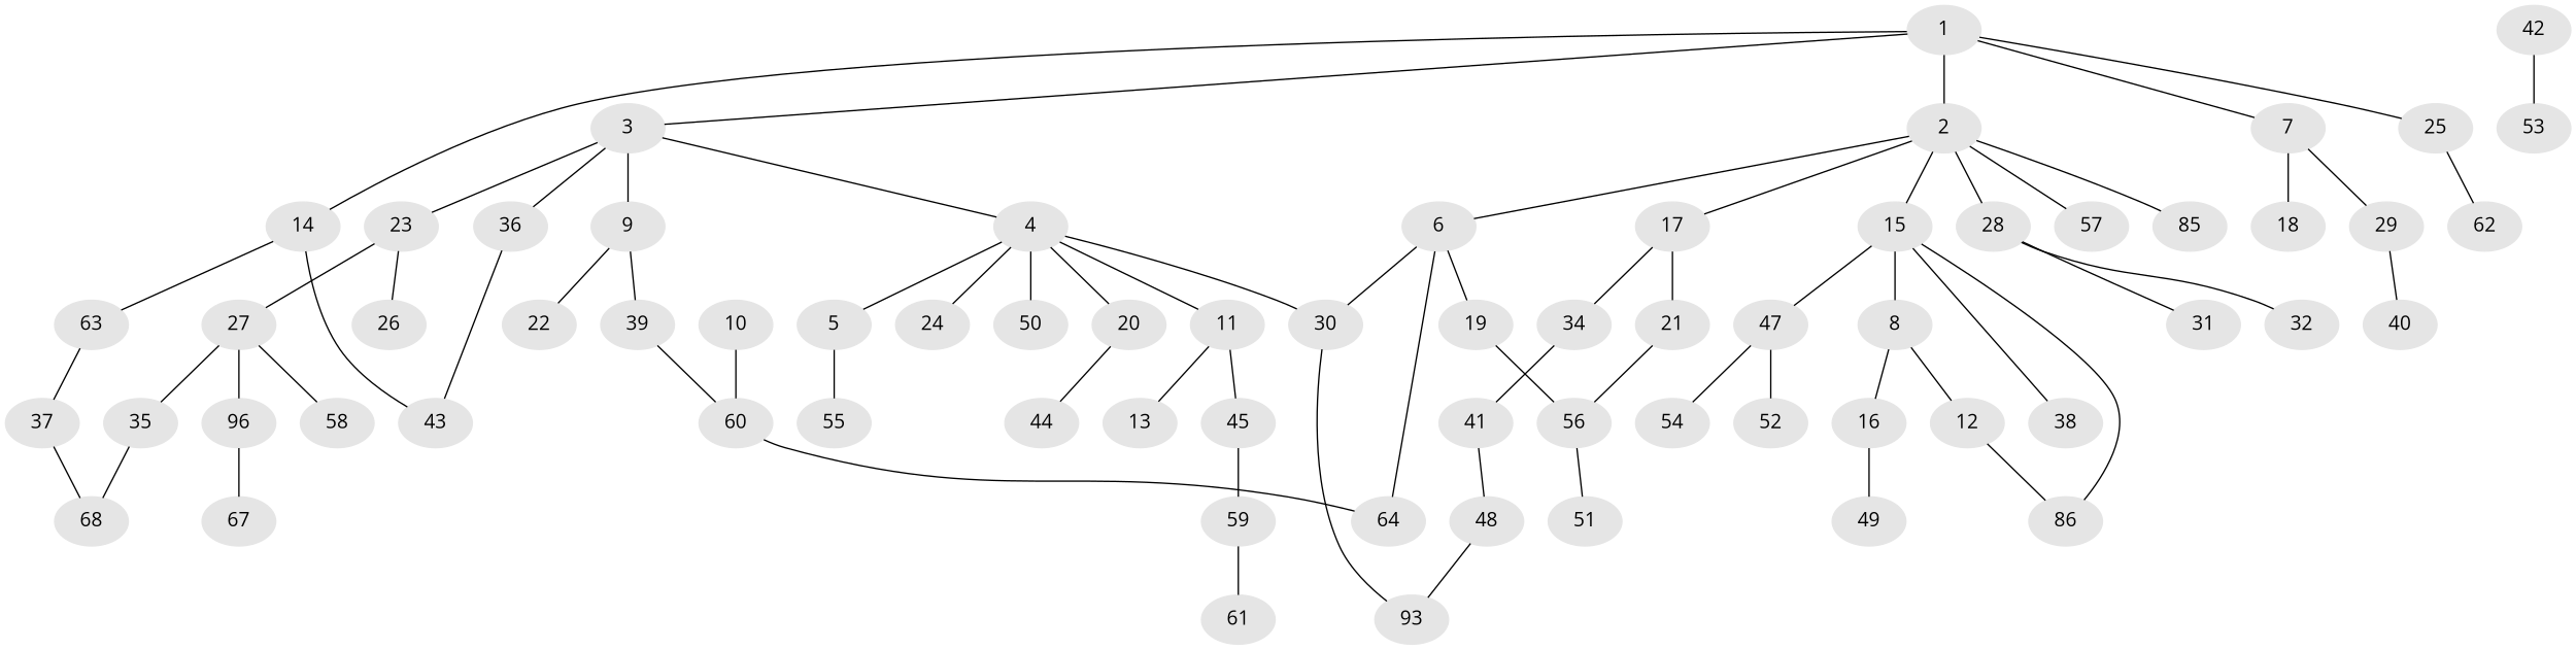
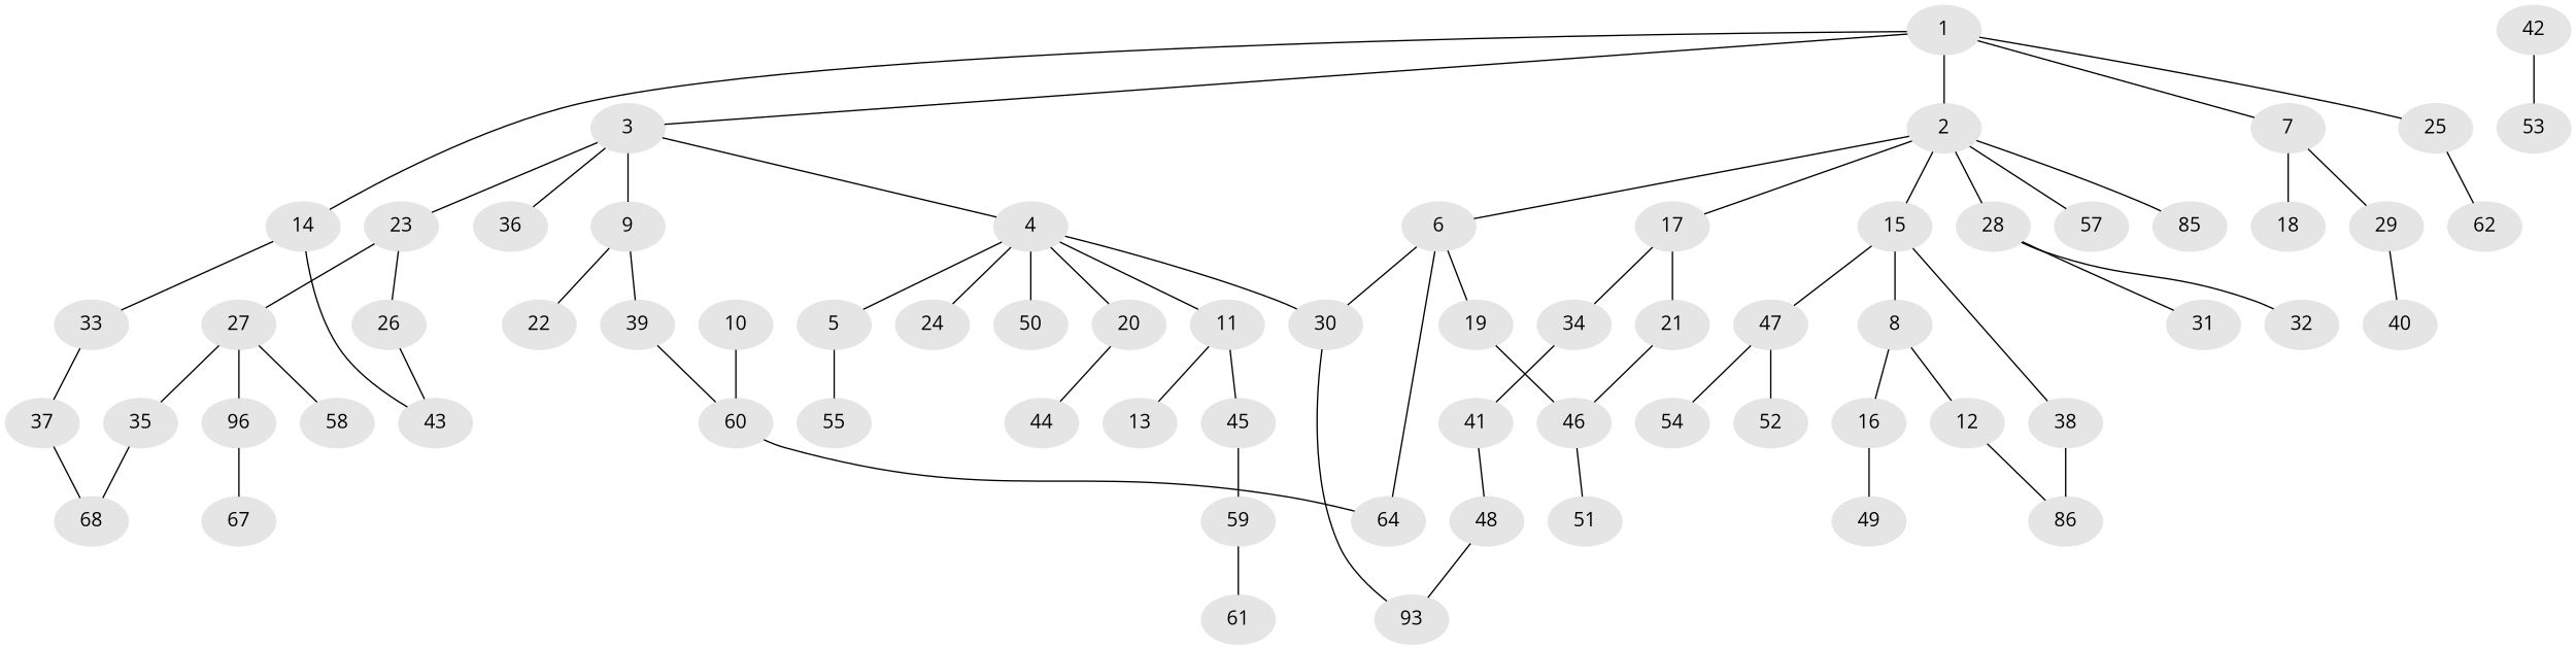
  graph {
    fontname="Open Sans"
    node [color=gray90 fontname="Open Sans" style=filled]
    edge [fontname="Open Sans"]
    1
    2
    3
    7
    14
    25
    6
    15
    17
    28
    57
    n12 [label=85]
    4
    9
    23
    36
    18
    29
    8
    12
    16
-   33 [label=63]
+   33
    43
    62
    30
    19
    64
    n28 [label=86]
    38
    47
    21
    34
    31
    32
    5
    11
    20
    24
    50
    22
    39
    26
    27
    55
    10
    60
    13
    45
    44
    n50 [label=93]
-   46 [label=56]
+   46
    40
    49
    42
    53
    59
    37
    52
    54
    41
    51
    35
    58
    n64 [label=96]
    68
    67
    48
    61
    1 -- 2
    1 -- 3
    1 -- 7
    1 -- 14
    1 -- 25
    2 -- 6
    2 -- 15
    2 -- 17
    2 -- 28
    2 -- 57
    2 -- n12
    3 -- 4
    3 -- 9
    3 -- 23
    3 -- 36
    7 -- 18
    7 -- 29
    14 -- 33
    14 -- 43
    25 -- 62
    6 -- 30
    6 -- 19
    6 -- 64
    15 -- 8
-   15 -- n28
+   38 -- n28
    15 -- 38
    15 -- 47
    17 -- 21
    17 -- 34
    28 -- 31
    28 -- 32
    4 -- 30
    4 -- 5
    4 -- 11
    4 -- 20
    4 -- 24
    4 -- 50
    9 -- 22
    9 -- 39
    23 -- 26
    23 -- 27
    29 -- 40
    8 -- 12
    8 -- 16
    12 -- n28
    16 -- 49
    33 -- 37
    30 -- n50
    19 -- 46
    47 -- 52
    47 -- 54
    21 -- 46
    34 -- 41
    5 -- 55
    11 -- 13
    11 -- 45
    20 -- 44
    39 -- 60
-   36 -- 43
+   26 -- 43
    27 -- 35
    27 -- 58
    27 -- n64
    10 -- 60
    60 -- 64
    45 -- 59
    46 -- 51
    42 -- 53
    59 -- 61
    37 -- 68
    41 -- 48
    35 -- 68
    n64 -- 67
    48 -- n50
  }
